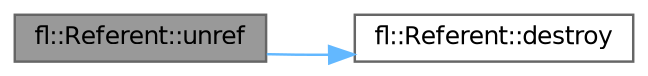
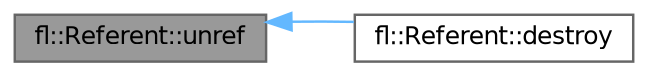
  digraph {
    rankdir=LR
    node [fontname=Helvetica fontsize=10 shape=box style=filled]
    n1 [color=gray40 fillcolor=grey60 fontcolor=black height=0.2 label="fl::Referent::unref" width=0.4]
    n2 [color=grey40 fillcolor=white height=0.2 label="fl::Referent::destroy" width=0.4]
-   n1 -> n2 [color=steelblue1 fontname=Helvetica fontsize=10 labelfontname=Helvetica labelfontsize=10 style=solid]
+   n2 -> n1 [color=steelblue1 fontname=Helvetica fontsize=10 labelfontname=Helvetica labelfontsize=10 style=solid]
  }
